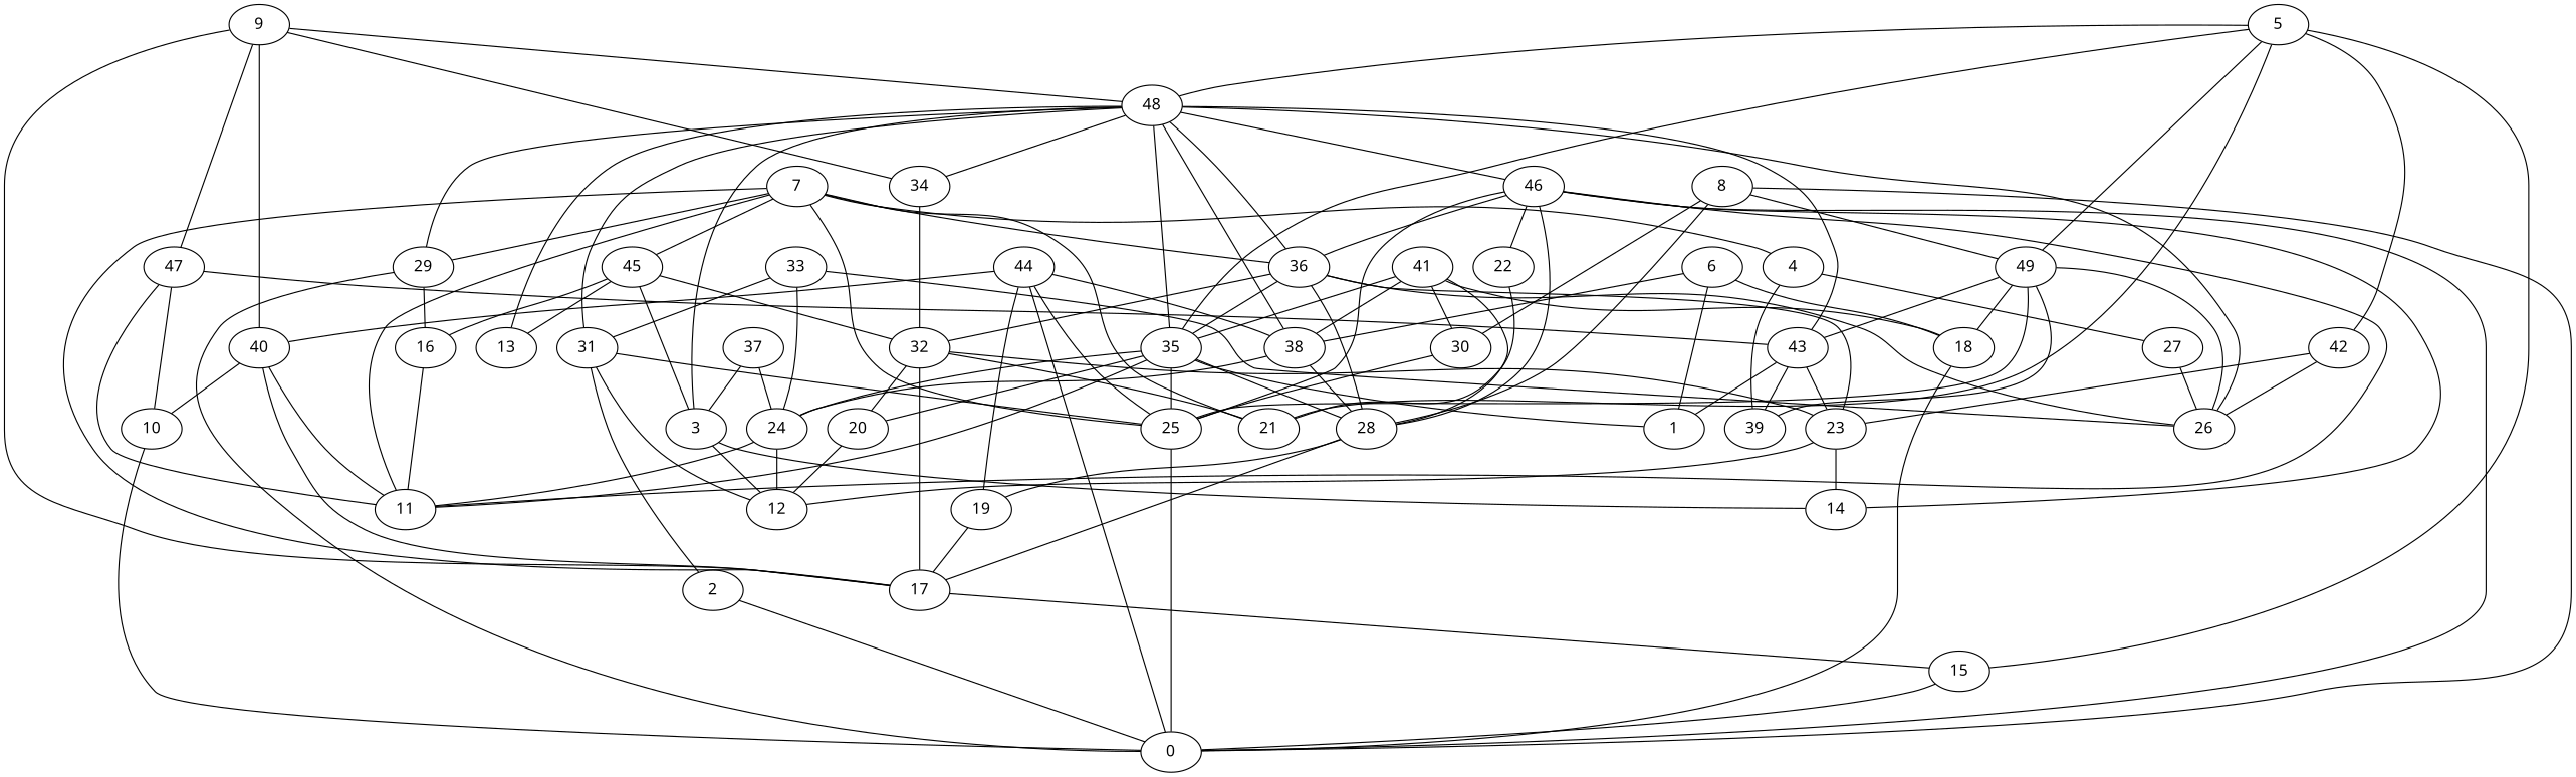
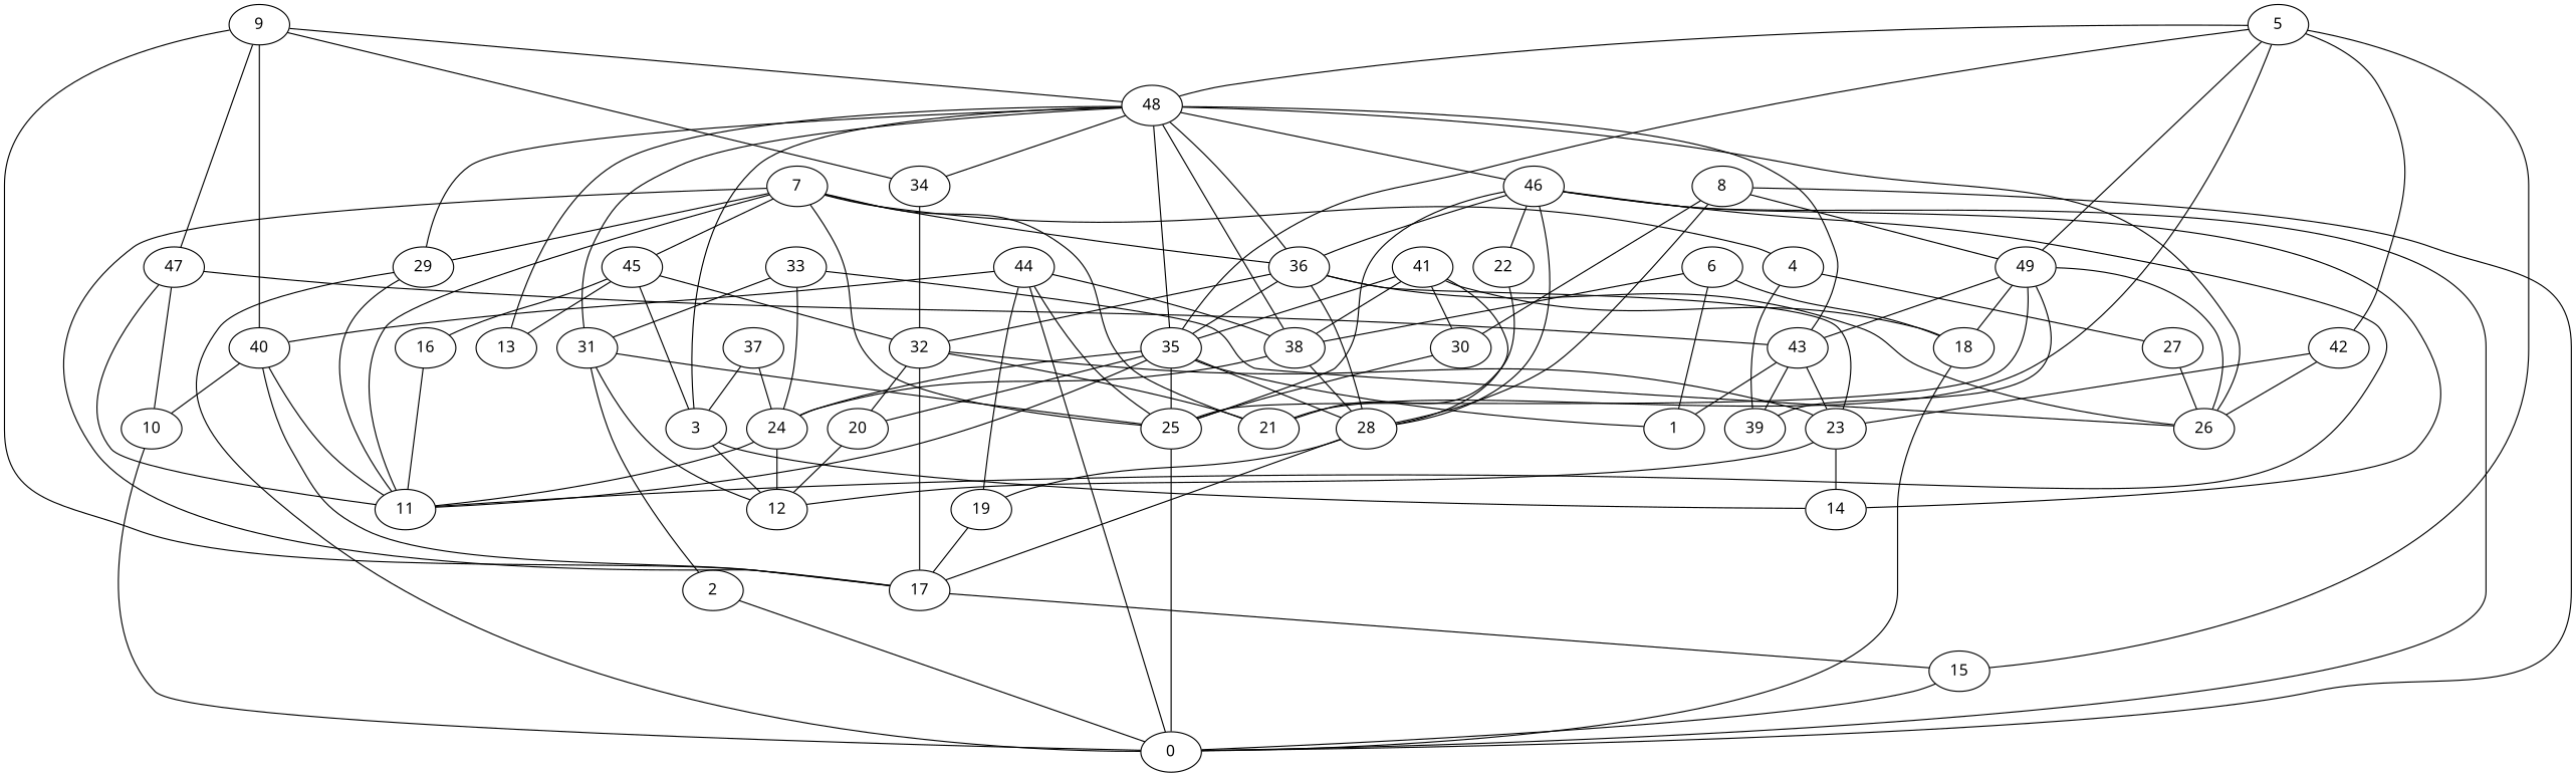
  digraph {
    fontname="Noto Sans"
    node [fontname="Noto Sans"]
    edge [color=black dir=none fontname="Noto Sans"]
    9
    47
    34
    40
    48
    17
    43
    11
    10
    32
    26
    35
    38
    29
    3
    36
    13
    31
    46
    15
    23
    21
    20
    14
    12
    0
    42
    49
    18
    39
    25
    1
    5
    24
    28
    19
    37
    2
    27
    22
    4
    16
    33
    41
    30
    7
    45
    6
    8
    44
    subgraph sub_1 {
      9
      47
      34
      40
      48
      17
      43
      11
      10
      32
      26
      35
      38
      29
      3
      36
      13
      31
      46
      15
      23
      21
      20
      14
      12
      0
      42
      49
      18
      39
      25
      1
      5
      24
      28
      19
      37
      2
      27
      22
      4
      16
      33
      41
      30
      7
      45
      6
      8
      44
    }
    9 -> 47
    9 -> 34
    9 -> 40
    9 -> 48
    9 -> 17
    47 -> 43
    47 -> 11
    47 -> 10
    34 -> 32
    40 -> 17
    40 -> 11
    40 -> 10
    48 -> 34
    48 -> 43
    48 -> 26
    48 -> 35
    48 -> 38
    48 -> 29
    48 -> 3
    48 -> 36
    48 -> 13
    48 -> 31
    48 -> 46
    17 -> 15
    43 -> 23
    43 -> 39
    43 -> 1
    10 -> 0
    32 -> 17
    32 -> 23
    32 -> 21
    32 -> 20
    35 -> 11
    35 -> 20
    35 -> 25
    35 -> 1
    35 -> 24
    35 -> 28
    38 -> 24
    38 -> 28
-   29 -> 16
+   29 -> 11
    29 -> 0
    3 -> 14
    3 -> 12
    36 -> 32
    36 -> 26
    36 -> 35
    36 -> 23
    36 -> 28
    31 -> 12
    31 -> 25
    31 -> 2
    46 -> 11
    46 -> 36
    46 -> 14
    46 -> 0
    46 -> 25
    46 -> 28
    46 -> 22
    15 -> 0
    23 -> 14
    23 -> 12
    20 -> 12
    42 -> 26
    42 -> 23
    49 -> 43
    49 -> 26
    49 -> 18
    49 -> 39
    49 -> 25
    18 -> 0
    25 -> 0
    5 -> 48
    5 -> 35
    5 -> 15
    5 -> 21
    5 -> 42
    5 -> 49
    24 -> 11
    24 -> 12
    28 -> 17
    28 -> 19
    19 -> 17
    37 -> 3
    37 -> 24
    2 -> 0
    27 -> 26
    22 -> 21
    4 -> 39
    4 -> 27
    16 -> 11
    33 -> 26
    33 -> 31
    33 -> 24
    41 -> 35
    41 -> 38
    41 -> 18
    41 -> 28
    41 -> 30
    30 -> 25
    7 -> 17
    7 -> 11
    7 -> 29
    7 -> 36
    7 -> 21
    7 -> 25
    7 -> 4
    7 -> 45
    45 -> 32
    45 -> 3
    45 -> 13
    45 -> 16
    6 -> 38
    6 -> 18
    6 -> 1
    8 -> 0
    8 -> 49
    8 -> 28
    8 -> 30
    44 -> 40
    44 -> 38
    44 -> 0
    44 -> 25
    44 -> 19
  }
